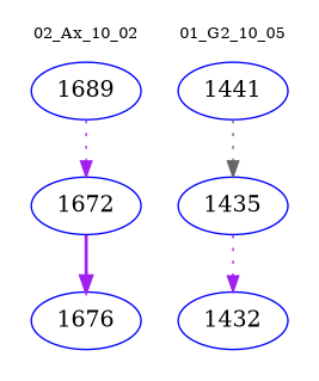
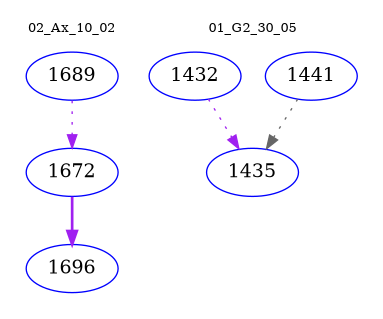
  digraph {
    node [color=blue]
    edge [color=purple style=dotted]
    n1 [label=1689]
    n2 [label=1672]
-   n3 [label=1676]
+   n3 [label=1696]
    n4 [label=1441]
    n5 [label=1435]
    n6 [label=1432]
    subgraph cluster_1 {
      color=white
      fontsize=10
      label="02_Ax_10_02"
      n1
      n2
      n3
    }
    subgraph cluster_2 {
      color=white
      fontsize=10
-     label="01_G2_10_05"
+     label="01_G2_30_05"
      n4
      n5
      n6
    }
    n1 -> n2
    n2 -> n3 [style=bold]
    n4 -> n5 [color=gray40]
-   n5 -> n6
+   n6 -> n5
  }
